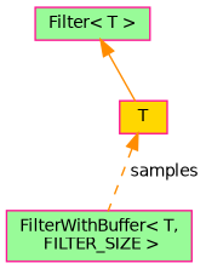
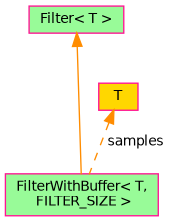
  digraph {
    node [color=deeppink fillcolor=palegreen fontname=Helvetica fontsize=10 shape=record style=filled]
    edge [color=darkorange dir=back fontname=Helvetica fontsize=10 labelfontname=Helvetica labelfontsize=10]
    n1 [height=0.2 label="FilterWithBuffer\< T,\l FILTER_SIZE \>" width=0.4]
    n2 [height=0.2 label="Filter\< T \>" width=0.4]
    n3 [fillcolor=gold height=0.2 label=T width=0.4]
-   n2 -> n3 [style=solid]
+   n2 -> n1 [style=solid]
    n3 -> n1 [label=" samples" style=dashed]
  }
